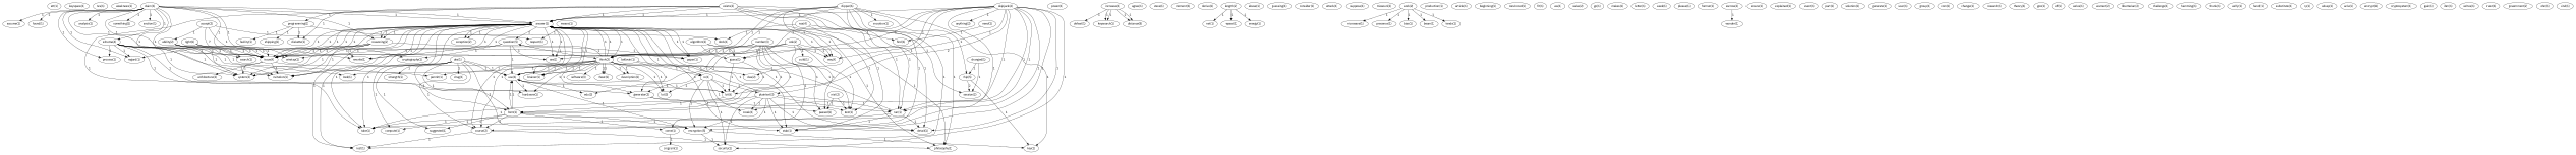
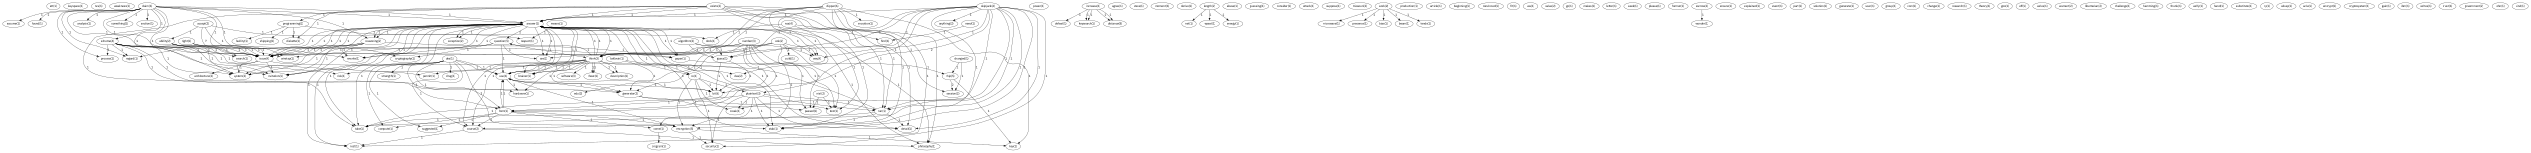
  digraph {
    fontname="IBM Plex Sans"
    node [fontname="IBM Plex Sans"]
    edge [fontname="IBM Plex Sans"]
    n1 [label="att(1)"]
    n2 [label="keyspace(1)"]
    n3 [label="nra(1)"]
    n4 [label="weakness(1)"]
    n5 [label="claim(1)"]
    n6 [label="analysis(1)"]
    n7 [label="assume(1)"]
    n8 [label="found(1)"]
    n9 [label="scheme(4)"]
    n10 [label="something(1)"]
    n11 [label="process(1)"]
    n12 [label="section(1)"]
    n13 [label="answer(1)"]
    n14 [label="regard(1)"]
    n15 [label="reasoning(2)"]
    n16 [label="issue(4)"]
    n17 [label="system(2)"]
    n18 [label="invitation(1)"]
    n19 [label="rewrite(1)"]
    n20 [label="paper(1)"]
    n21 [label="generator(2)"]
-   n22 [label="look(1)"]
+   n22 [label="risk(1)"]
    n23 [label="permit(1)"]
    n24 [label="hardware(1)"]
    n25 [label="course(2)"]
    n26 [label="detail(1)"]
    n27 [label="stab(1)"]
    n28 [label="take(1)"]
    n29 [label="way(4)"]
    n30 [label="question(5)"]
    n31 [label="brainer(1)"]
    n32 [label="rest(1)"]
    n33 [label="philosophy(1)"]
    n34 [label="exception(2)"]
    n35 [label="see(2)"]
    n36 [label="idea(2)"]
    n37 [label="architecture(2)"]
    n38 [label="passed(1)"]
    n39 [label="test(1)"]
    n40 [label="think(3)"]
    n41 [label="use(1)"]
    n42 [label="cryptography(1)"]
    n43 [label="wiretap(1)"]
    n44 [label="power(1)"]
    n45 [label="number(3)"]
    n46 [label="form(1)"]
    n47 [label="come(1)"]
    n48 [label="compute(1)"]
    n49 [label="suggested(1)"]
    n50 [label="encryption(5)"]
    n51 [label="re(1)"]
    n52 [label="software(3)"]
    n53 [label="cheat(1)"]
    n54 [label="description(1)"]
-   n55 [label="lot(3)"]
    n56 [label="program(1)"]
    n57 [label="bit(6)"]
    n58 [label="security(1)"]
    n59 [label="key(1)"]
    n60 [label="plaintext(3)"]
    n61 [label="break(1)"]
    n62 [label="increase(1)"]
    n63 [label="defeat(1)"]
    n64 [label="keysearch(1)"]
    n65 [label="distance(8)"]
    n66 [label="agree(1)"]
    n67 [label="des(1)"]
    n68 [label="drug(1)"]
    n69 [label="strength(1)"]
    n70 [label="steve(1)"]
    n71 [label="moment(1)"]
    n72 [label="derive(1)"]
    n73 [label="length(2)"]
    n74 [label="net(1)"]
    n75 [label="repeat(1)"]
    n76 [label="energy(1)"]
    n77 [label="abuse(1)"]
    n78 [label="guessing(1)"]
    n79 [label="consider(1)"]
    n80 [label="attack(1)"]
    n81 [label="suppose(1)"]
    n82 [label="missouri(2)"]
    n83 [label="work(2)"]
    n84 [label="microwave(1)"]
    n85 [label="presence(1)"]
    n86 [label="bias(1)"]
    n87 [label="beam(1)"]
    n88 [label="tends(1)"]
    n89 [label="production(1)"]
    n90 [label="article(1)"]
    n91 [label="exists(2)"]
    n92 [label="programming(2)"]
    n93 [label="run(1)"]
    n94 [label="diskette(1)"]
    n95 [label="session(2)"]
    n96 [label="shipping(1)"]
    n97 [label="facility(1)"]
    n98 [label="dock(1)"]
    n99 [label="chip(5)"]
    n100 [label="accept(2)"]
    n101 [label="ability(2)"]
    n102 [label="respect(1)"]
    n103 [label="search(1)"]
    n104 [label="beginning(1)"]
    n105 [label="look(2)"]
    n106 [label="build(1)"]
    n107 [label="convinced(1)"]
    n108 [label="fit(1)"]
    n109 [label="law(1)"]
    n110 [label="right(1)"]
    n111 [label="value(2)"]
    n112 [label="go(1)"]
    n113 [label="makes(1)"]
    n114 [label="bellovin(1)"]
    n115 [label="edu(2)"]
    n116 [label="letter(1)"]
    n117 [label="week(1)"]
    n118 [label="please(1)"]
    n119 [label="format(1)"]
    n120 [label="escrow(2)"]
    n121 [label="wonder(1)"]
    n122 [label="algorithm(2)"]
    n123 [label="guess(1)"]
    n124 [label="ensure(1)"]
    n125 [label="explained(1)"]
    n126 [label="event(1)"]
    n127 [label="part(1)"]
    n128 [label="skipjack(4)"]
    n129 [label="anything(2)"]
    n130 [label="clipper(6)"]
    n131 [label="encrytion(1)"]
    n132 [label="solution(1)"]
    n133 [label="generate(1)"]
    n134 [label="user(1)"]
    n135 [label="group(1)"]
    n136 [label="com(1)"]
    n137 [label="change(1)"]
    n138 [label="research(1)"]
    n139 [label="theory(1)"]
    n140 [label="goo(1)"]
    n141 [label="eff(1)"]
    n142 [label="series(1)"]
    n143 [label="warrant(2)"]
    n144 [label="changed(1)"]
    n145 [label="libertarian(2)"]
    n146 [label="challenge(1)"]
    n147 [label="hamming(1)"]
    n148 [label="means(1)"]
    n149 [label="thunk(1)"]
    n150 [label="verify(1)"]
    n151 [label="hand(1)"]
    n152 [label="substitute(1)"]
    n153 [label="ny(1)"]
    n154 [label="kelsey(1)"]
    n155 [label="aclu(1)"]
    n156 [label="need(1)"]
    n157 [label="find(1)"]
    n158 [label="encrypt(1)"]
    n159 [label="cryptosystem(1)"]
    n160 [label="nist(2)"]
    n161 [label="gain(1)"]
    n162 [label="nsa(4)"]
    n163 [label="ibm(1)"]
    n164 [label="writes(1)"]
    n165 [label="trust(1)"]
    n166 [label="government(2)"]
    n167 [label="john(1)"]
    n168 [label="kind(1)"]
    n5 -> n6 [label=1]
    n5 -> n7 [label=1]
    n5 -> n8 [label=1]
    n5 -> n9 [label=1]
    n5 -> n10 [label=1]
    n5 -> n11 [label=1]
    n5 -> n12 [label=1]
    n5 -> n13 [label=1]
    n5 -> n13 [label=1]
    n5 -> n14 [label=1]
    n5 -> n15 [label=1]
    n5 -> n16 [label=1]
    n5 -> n16 [label=1]
    n5 -> n17 [label=1]
    n5 -> n18 [label=1]
    n5 -> n19 [label=1]
    n5 -> n20 [label=1]
    n9 -> n11 [label=1]
    n9 -> n14 [label=1]
    n9 -> n16 [label=1]
    n9 -> n16 [label=1]
    n9 -> n17 [label=1]
    n9 -> n18 [label=1]
    n9 -> n21 [label=1]
    n9 -> n22 [label=1]
    n9 -> n23 [label=1]
    n9 -> n24 [label=1]
    n13 -> n14 [label=1]
    n13 -> n15 [label=1]
    n13 -> n15 [label=1]
    n13 -> n16 [label=1]
    n13 -> n16 [label=1]
    n13 -> n16 [label=1]
    n13 -> n16 [label=1]
    n13 -> n17 [label=1]
    n13 -> n17 [label=1]
    n13 -> n18 [label=1]
    n13 -> n18 [label=1]
    n13 -> n19 [label=1]
    n13 -> n19 [label=1]
    n13 -> n20 [label=1]
    n13 -> n20 [label=1]
    n13 -> n25 [label=1]
    n13 -> n25 [label=1]
    n13 -> n26 [label=1]
    n13 -> n27 [label=1]
    n13 -> n27 [label=1]
    n13 -> n28 [label=1]
    n13 -> n28 [label=1]
    n13 -> n29 [label=1]
    n13 -> n30 [label=2]
    n13 -> n31 [label=1]
    n13 -> n31 [label=1]
    n13 -> n32 [label=1]
    n13 -> n32 [label=1]
    n13 -> n33 [label=1]
    n13 -> n33 [label=1]
    n13 -> n34 [label=1]
    n13 -> n34 [label=1]
    n13 -> n35 [label=1]
    n13 -> n35 [label=1]
    n15 -> n16 [label=1]
    n15 -> n16 [label=1]
    n15 -> n17 [label=1]
    n15 -> n18 [label=1]
    n15 -> n19 [label=1]
    n15 -> n20 [label=1]
    n16 -> n17 [label=1]
    n16 -> n18 [label=1]
    n16 -> n36 [label=1]
    n16 -> n37 [label=1]
    n21 -> n38 [label=1]
    n21 -> n39 [label=1]
    n25 -> n32 [label=1]
    n25 -> n33 [label=1]
    n30 -> n35 [label=1]
    n30 -> n40 [label=1]
    n30 -> n41 [label=1]
    n30 -> n42 [label=1]
    n30 -> n43 [label=1]
    n40 -> n13 [label=1]
    n40 -> n13 [label=1]
    n40 -> n13 [label=1]
    n40 -> n21 [label=1]
    n40 -> n22 [label=1]
    n40 -> n23 [label=1]
    n40 -> n24 [label=1]
    n40 -> n30 [label=1]
    n40 -> n31 [label=1]
    n40 -> n31 [label=1]
    n40 -> n41 [label=1]
    n40 -> n41 [label=1]
    n40 -> n41 [label=1]
    n40 -> n51 [label=1]
    n40 -> n52 [label=1]
    n40 -> n53 [label=1]
    n40 -> n53 [label=1]
    n40 -> n54 [label=1]
    n40 -> n54 [label=1]
-   n40 -> n55 [label=1]
-   n40 -> n55 [label=1]
-   n41 -> n115 [label=1]
+   n41 -> n21 [label=1]
    n41 -> n24 [label=1]
    n41 -> n57 [label=1]
    n41 -> n57 [label=1]
    n45 -> n21 [label=2]
    n45 -> n38 [label=1]
    n45 -> n39 [label=1]
    n45 -> n40 [label=1]
    n45 -> n40 [label=1]
    n45 -> n46 [label=1]
    n45 -> n46 [label=1]
    n45 -> n47 [label=1]
    n46 -> n25 [label=1]
    n46 -> n41 [label=1]
    n46 -> n41 [label=1]
    n46 -> n47 [label=1]
    n46 -> n48 [label=1]
    n46 -> n49 [label=1]
    n46 -> n50 [label=1]
    n47 -> n56 [label=1]
    n50 -> n41 [label=1]
    n50 -> n58 [label=1]
    n50 -> n59 [label=1]
    n51 -> n50 [label=1]
-   n51 -> n55 [label=1]
    n51 -> n57 [label=1]
    n51 -> n58 [label=1]
    n51 -> n60 [label=1]
    n51 -> n61 [label=1]
    n57 -> n46 [label=1]
    n60 -> n13 [label=1]
    n60 -> n26 [label=1]
    n60 -> n27 [label=1]
    n60 -> n28 [label=1]
    n60 -> n50 [label=1]
    n60 -> n58 [label=1]
    n60 -> n61 [label=1]
    n60 -> n93 [label=1]
    n60 -> n93 [label=1]
    n62 -> n63 [label=1]
    n62 -> n64 [label=1]
    n62 -> n64 [label=1]
    n62 -> n65 [label=1]
    n62 -> n65 [label=1]
    n67 -> n25 [label=1]
    n67 -> n41 [label=1]
    n67 -> n41 [label=1]
    n67 -> n46 [label=1]
    n67 -> n46 [label=1]
    n67 -> n48 [label=1]
    n67 -> n49 [label=1]
    n67 -> n50 [label=2]
    n67 -> n68 [label=1]
    n67 -> n69 [label=1]
    n73 -> n74 [label=1]
    n73 -> n75 [label=1]
    n73 -> n76 [label=1]
    n83 -> n84 [label=1]
    n83 -> n85 [label=1]
    n83 -> n86 [label=1]
    n83 -> n87 [label=1]
    n83 -> n88 [label=1]
    n91 -> n13 [label=1]
    n91 -> n13 [label=1]
    n91 -> n26 [label=1]
    n91 -> n27 [label=1]
    n91 -> n28 [label=1]
    n91 -> n92 [label=1]
    n91 -> n93 [label=1]
    n91 -> n93 [label=1]
    n91 -> n94 [label=1]
    n91 -> n95 [label=1]
    n92 -> n94 [label=1]
    n92 -> n96 [label=1]
    n92 -> n97 [label=1]
    n92 -> n98 [label=1]
    n93 -> n13 [label=1]
    n93 -> n26 [label=1]
    n93 -> n27 [label=1]
    n93 -> n28 [label=1]
    n99 -> n59 [label=1]
    n99 -> n95 [label=2]
    n100 -> n42 [label=1]
    n100 -> n43 [label=7]
    n100 -> n101 [label=1]
    n100 -> n102 [label=1]
    n101 -> n16 [label=1]
    n101 -> n16 [label=1]
    n101 -> n17 [label=1]
    n101 -> n43 [label=1]
    n101 -> n103 [label=1]
    n105 -> n21 [label=1]
    n105 -> n29 [label=1]
    n105 -> n38 [label=1]
    n105 -> n39 [label=1]
    n105 -> n40 [label=1]
    n105 -> n40 [label=1]
    n105 -> n106 [label=1]
    n110 -> n16 [label=1]
    n110 -> n16 [label=1]
    n110 -> n103 [label=1]
    n114 -> n51 [label=1]
    n114 -> n115 [label=1]
    n120 -> n121 [label=1]
    n122 -> n29 [label=1]
    n122 -> n123 [label=1]
    n122 -> n123 [label=1]
    n123 -> n57 [label=1]
    n123 -> n57 [label=1]
    n128 -> n13 [label=1]
    n128 -> n26 [label=1]
    n128 -> n27 [label=1]
    n128 -> n28 [label=1]
    n128 -> n29 [label=1]
    n128 -> n35 [label=1]
    n128 -> n50 [label=1]
    n128 -> n57 [label=1]
    n128 -> n58 [label=1]
    n128 -> n60 [label=2]
    n128 -> n61 [label=1]
    n128 -> n93 [label=1]
    n128 -> n93 [label=1]
    n128 -> n123 [label=1]
    n128 -> n123 [label=1]
    n128 -> n129 [label=1]
    n130 -> n13 [label=1]
    n130 -> n16 [label=1]
    n130 -> n16 [label=1]
    n130 -> n25 [label=1]
    n130 -> n29 [label=1]
    n130 -> n32 [label=1]
    n130 -> n33 [label=1]
    n130 -> n36 [label=1]
    n130 -> n59 [label=1]
-   n130 -> n99 [label=1]
+   n20 -> n99 [label=1]
    n130 -> n131 [label=1]
    n144 -> n95 [label=1]
    n144 -> n99 [label=1]
    n148 -> n102 [label=1]
    n156 -> n157 [label=1]
    n160 -> n38 [label=1]
    n160 -> n39 [label=1]
    n162 -> n39 [label=1]
    n162 -> n98 [label=1]
    n162 -> n157 [label=1]
  }
